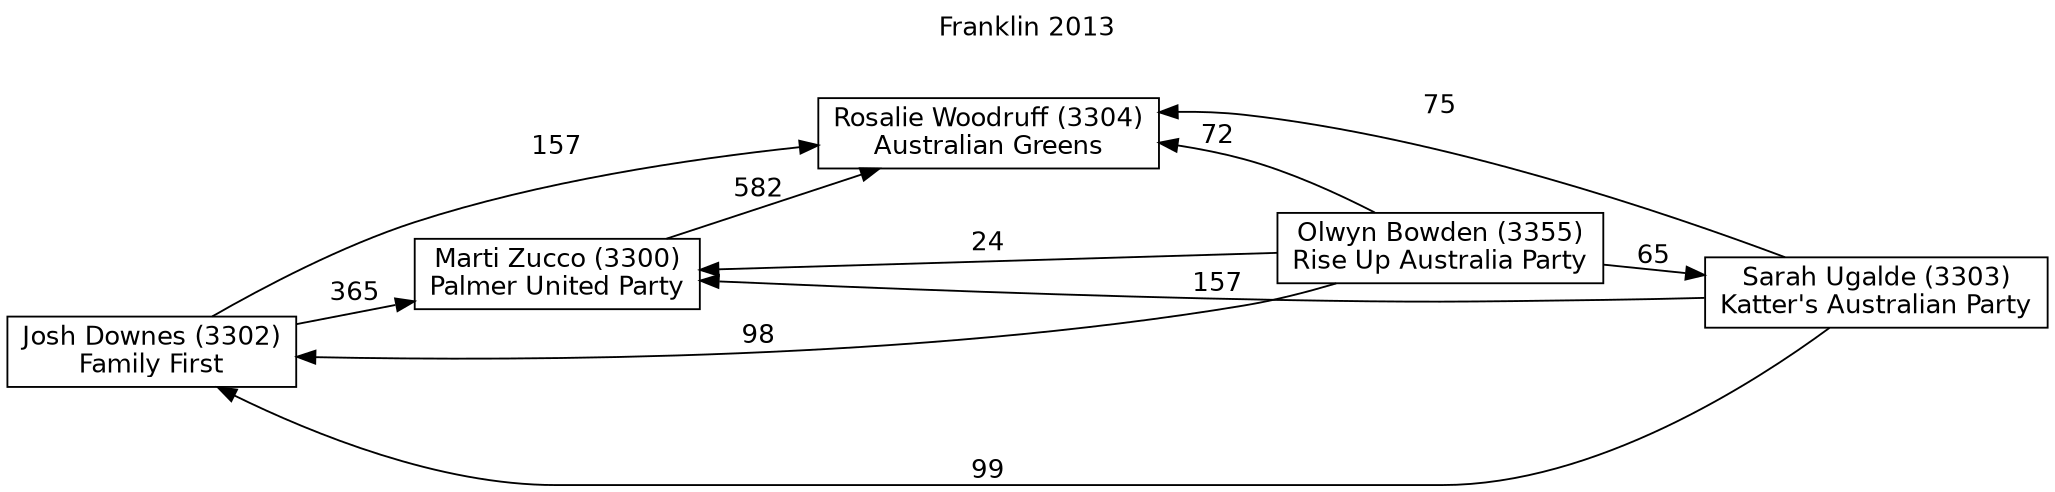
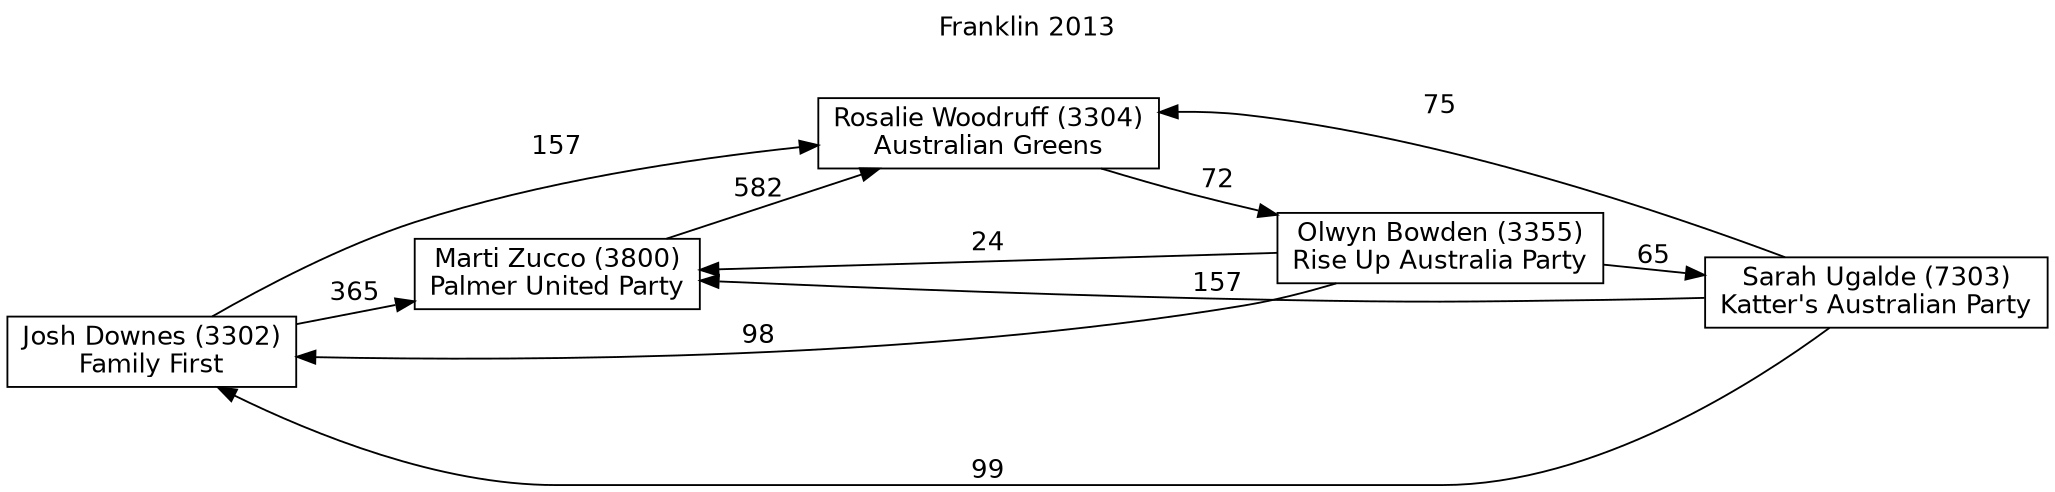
  digraph {
    fontname="DejaVu Sans"
    label="Franklin 2013"
    labelloc=t
    mclimit=10
    rankdir=LR
    node [fontname="DejaVu Sans" shape=box]
    edge [fontname="DejaVu Sans"]
    n1 [label="Josh Downes (3302)\nFamily First"]
-   n2 [label="Marti Zucco (3300)\nPalmer United Party"]
+   n2 [label="Marti Zucco (3800)\nPalmer United Party"]
    n3 [label="Rosalie Woodruff (3304)\nAustralian Greens"]
    n4 [label="Olwyn Bowden (3355)\nRise Up Australia Party"]
-   n5 [label="Sarah Ugalde (3303)\nKatter's Australian Party"]
+   n5 [label="Sarah Ugalde (7303)\nKatter's Australian Party"]
    n1 -> n2 [label=365]
    n1 -> n3 [label=157]
    n2 -> n3 [label=582]
    n4 -> n1 [label=98]
    n4 -> n2 [label=24]
-   n4 -> n3 [label=72]
+   n3 -> n4 [label=72]
    n4 -> n5 [label=65]
    n5 -> n1 [label=99]
    n5 -> n2 [label=157]
    n5 -> n3 [label=75]
  }
